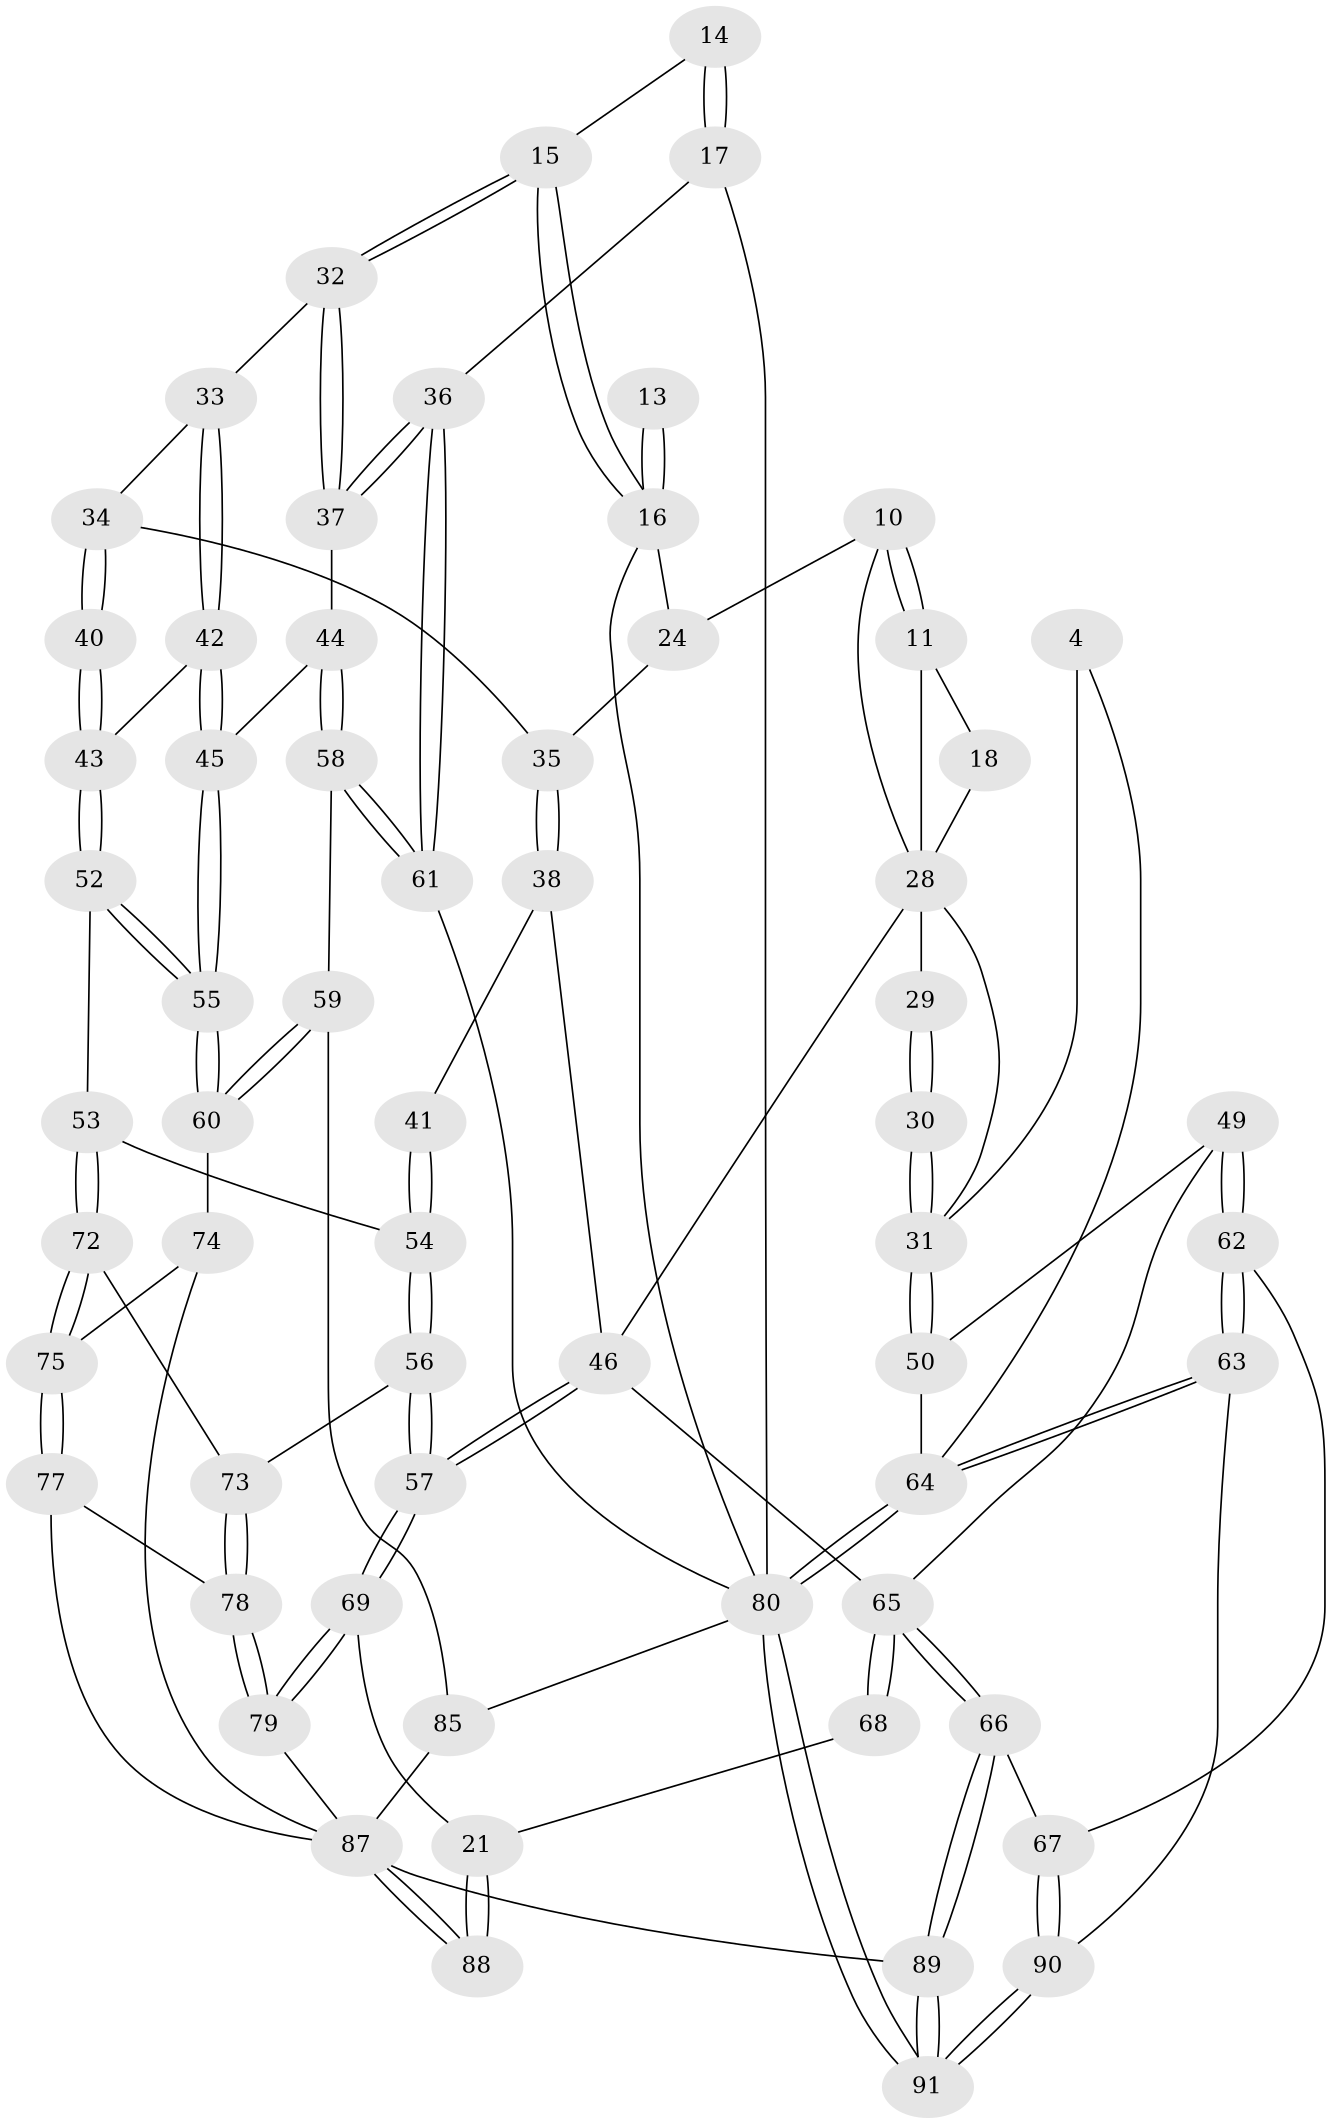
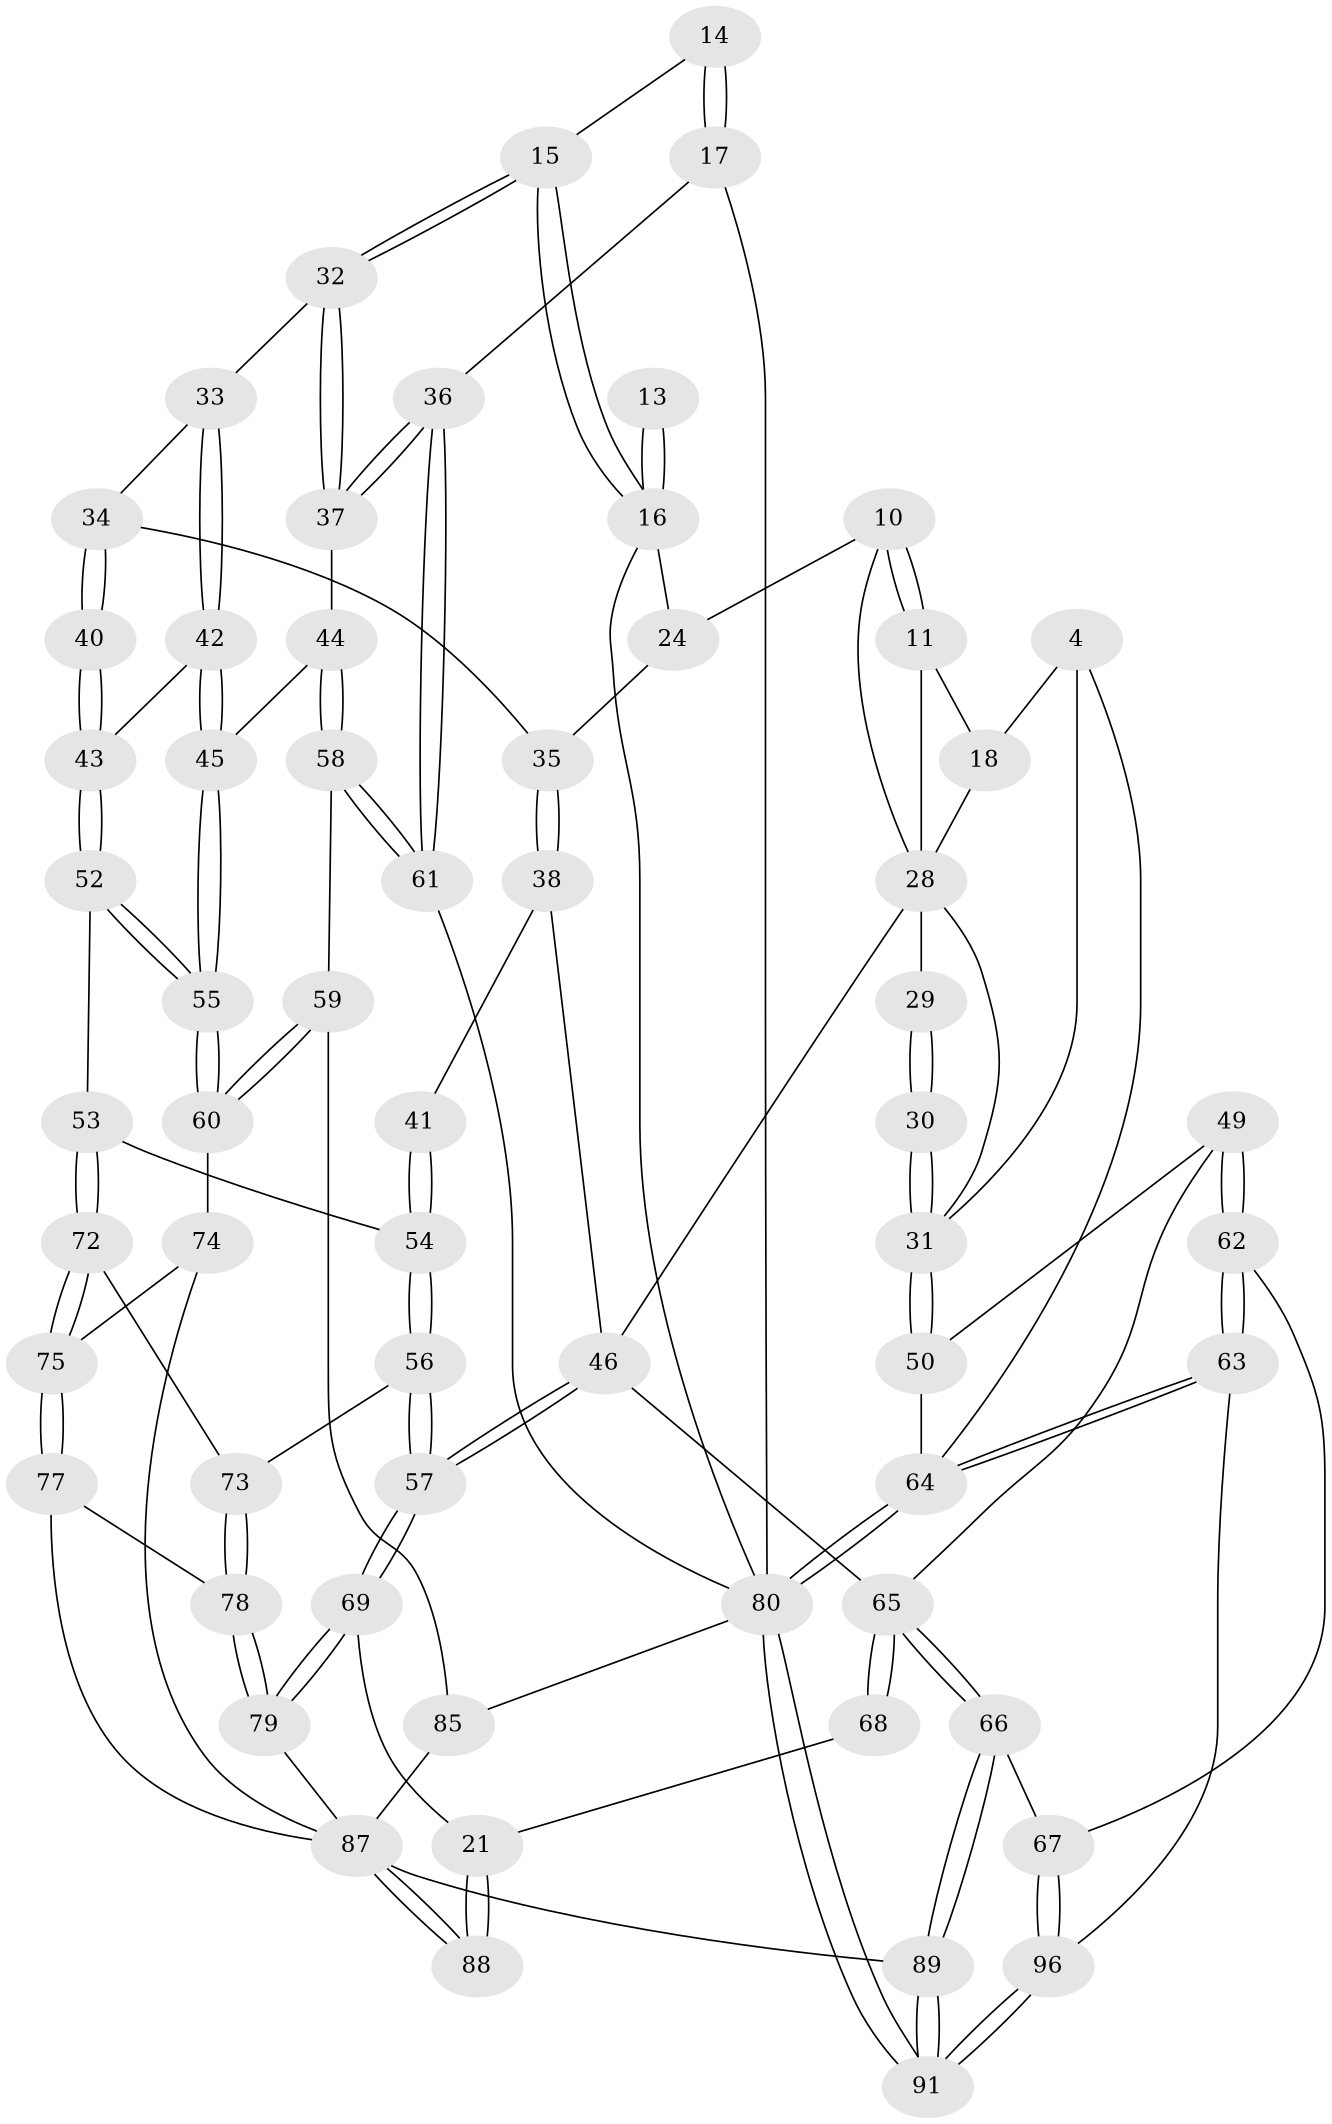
  graph {
    node [color=gray90 style=filled]
    18 [super="+5+6"]
    4
    31 [super="+23+27"]
    64 [super="+51"]
    28 [super="+26+21"]
    50
    80 [super="+2+76"]
    10
    11
    24 [super="+9"]
    35
    29
    46 [super="+39"]
    16 [super="+8+7"]
    13
    14
    15
    17 [super="+12"]
    32
    36
    33
    37
    85 [super="+84"]
    91
    61
    38
    30
    57
    65 [super="+48+47"]
    34
    42
    44
    40
    43
    45
    41
    58
    54
    52
    56
    55
    53
    59
    60
    69
    66
    68
    49
    62
    63
    67
    72
    73
    75
    74
    78
    n57 [label=21 super="+70"]
    79
    87 [super="+86+83"]
-   90
+   90 [label=96]
    89
    88
    77
    18 -- 28
+   4 -- 18
    4 -- 31
    4 -- 64
    31 -- 50
    31 -- 50
    64 -- 80 [weight=2]
    64 -- 80
    28 -- 31 [weight=2]
    28 -- 29 [weight=2]
    28 -- 46
    50 -- 64
    80 -- 85
    80 -- 91
    80 -- 91
    10 -- 28
    10 -- 11
    10 -- 11
    10 -- 24
    11 -- 18 [weight=2]
    11 -- 28
    24 -- 35
    35 -- 38
    35 -- 38
    29 -- 30
    29 -- 30
    46 -- 57
    46 -- 57
    46 -- 65
    16 -- 80
    16 -- 24
    13 -- 16 [weight=2]
    13 -- 16
    14 -- 15
    14 -- 17 [weight=2]
    14 -- 17
    15 -- 16
    15 -- 16
    15 -- 32
    15 -- 32
    17 -- 80 [weight=2]
    17 -- 36
    32 -- 33
    32 -- 37
    32 -- 37
    36 -- 37
    36 -- 37
    36 -- 61
    36 -- 61
    33 -- 34
    33 -- 42
    33 -- 42
    37 -- 44
    85 -- 87 [weight=2]
    61 -- 80
    38 -- 46
    38 -- 41
    30 -- 31 [weight=2]
    30 -- 31
    57 -- 69
    57 -- 69
    65 -- 66
    65 -- 66
    65 -- 68 [weight=2]
    65 -- 68
    34 -- 35
    34 -- 40
    34 -- 40
    42 -- 43
    42 -- 45
    42 -- 45
    44 -- 45
    44 -- 58
    44 -- 58
    40 -- 43
    40 -- 43
    43 -- 52
    43 -- 52
    45 -- 55
    45 -- 55
    41 -- 54
    41 -- 54
    58 -- 61
    58 -- 61
    58 -- 59
    54 -- 56
    54 -- 56
    52 -- 55
    52 -- 55
    52 -- 53
    56 -- 57
    56 -- 57
    56 -- 73
    55 -- 60
    55 -- 60
    53 -- 54
    53 -- 72
    53 -- 72
    59 -- 85
    59 -- 60
    59 -- 60
    60 -- 74
    69 -- n57
    69 -- 79
    69 -- 79
    66 -- 67
    66 -- 89
    66 -- 89
    68 -- n57
    49 -- 50
    49 -- 65
    49 -- 62
    49 -- 62
    62 -- 63
    62 -- 63
    62 -- 67
    63 -- 64
    63 -- 64
    63 -- 90
    67 -- 90
    67 -- 90
    72 -- 73
    72 -- 75
    72 -- 75
    73 -- 78
    73 -- 78
    75 -- 77
    75 -- 77
    74 -- 75
    74 -- 87
    78 -- 79
    78 -- 79
    n57 -- 88 [weight=2]
    n57 -- 88
    79 -- 87
    87 -- 89
    87 -- 88
    87 -- 88
    90 -- 91
    90 -- 91
    89 -- 91
    89 -- 91
    77 -- 78
    77 -- 87
  }
